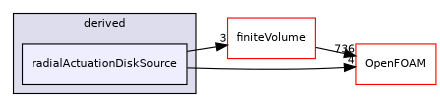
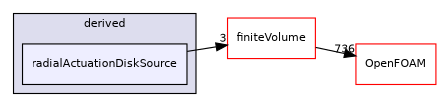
  digraph {
    compound=true
    rankdir=LR
    node [fontname=Helvetica fontsize=10 shape=box color=red]
    edge [labeldistance=1.5 labelfontname=Helvetica labelfontsize=10]
    n1 [fillcolor="#eeeeff" label=radialActuationDiskSource pencolor=black style=filled color=""]
    n2 [label=finiteVolume]
    n3 [label=OpenFOAM]
    subgraph cluster_1 {
      bgcolor="#ddddee"
      fontname=Helvetica
      fontsize=10
      label=derived
      pencolor=black
      n1
    }
    n1 -> n2 [headlabel=3]
-   n1 -> n3 [headlabel=4]
    n2 -> n3 [headlabel=736]
  }
